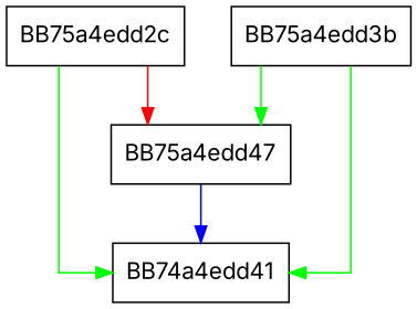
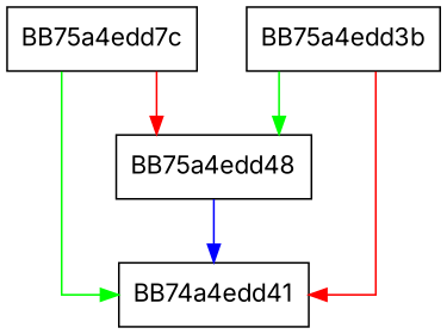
  digraph {
    fontname=Inter
    splines=ortho
    node [fontname=Inter shape=box]
    edge [color=green fontname=Inter]
    n1 [label=BB74a4edd41]
-   BB75a4edd2c
-   BB75a4edd47
+   BB75a4edd2c [label=BB75a4edd7c]
+   BB75a4edd47 [label=BB75a4edd48]
    BB75a4edd3b
    BB75a4edd2c -> n1
    BB75a4edd2c -> BB75a4edd47 [color=red]
    BB75a4edd47 -> n1 [color=blue]
-   BB75a4edd3b -> n1
+   BB75a4edd3b -> n1 [color=red]
    BB75a4edd3b -> BB75a4edd47
  }
